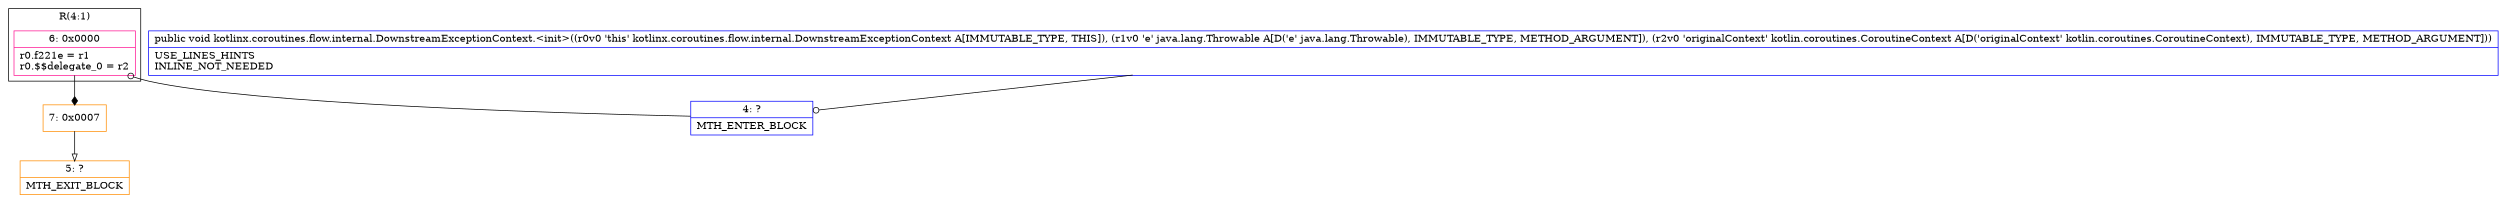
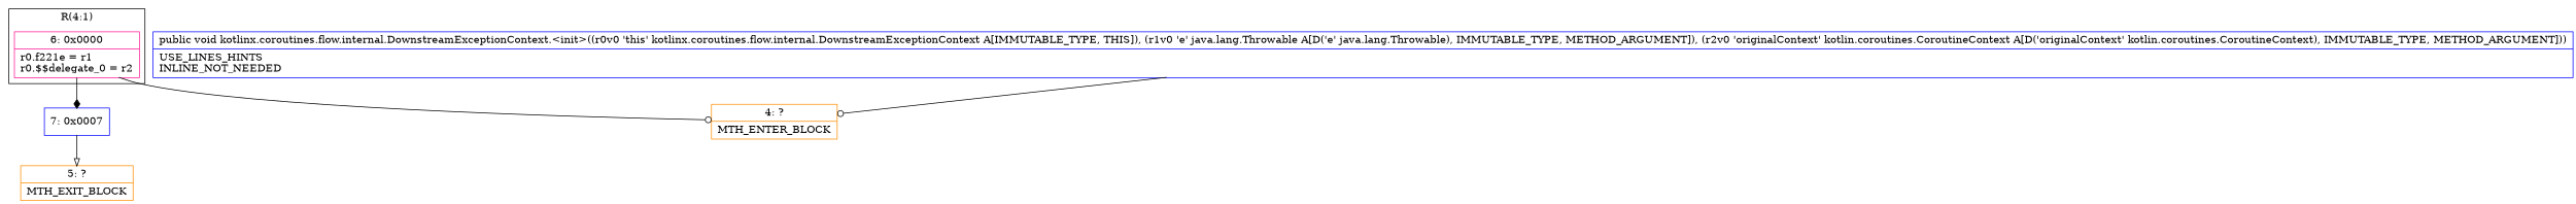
  digraph {
    node [color=blue shape=record]
    edge [arrowhead=odot]
    n1 [color=deeppink label="{6\:\ 0x0000|r0.f221e = r1\lr0.$$delegate_0 = r2\l}"]
-   n2 [color=darkorange label="{7\:\ 0x0007}"]
+   n2 [label="{7\:\ 0x0007}"]
    n3 [color=darkorange label="{5\:\ ?|MTH_EXIT_BLOCK\l}"]
-   n4 [label="{4\:\ ?|MTH_ENTER_BLOCK\l}"]
+   n4 [color=darkorange label="{4\:\ ?|MTH_ENTER_BLOCK\l}"]
    n5 [label="{public void kotlinx.coroutines.flow.internal.DownstreamExceptionContext.\<init\>((r0v0 'this' kotlinx.coroutines.flow.internal.DownstreamExceptionContext A[IMMUTABLE_TYPE, THIS]), (r1v0 'e' java.lang.Throwable A[D('e' java.lang.Throwable), IMMUTABLE_TYPE, METHOD_ARGUMENT]), (r2v0 'originalContext' kotlin.coroutines.CoroutineContext A[D('originalContext' kotlin.coroutines.CoroutineContext), IMMUTABLE_TYPE, METHOD_ARGUMENT]))  | USE_LINES_HINTS\lINLINE_NOT_NEEDED\l}"]
    subgraph cluster_1 {
      label="R(4:1)"
      n1
    }
    n1 -> n2 [arrowhead=diamond]
    n2 -> n3 [arrowhead=onormal]
-   n4 -> n1
+   n1 -> n4
    n5 -> n4
  }
